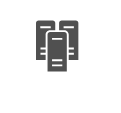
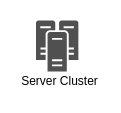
  <mxCell id="0" />
  <mxCell id="1" parent="0" />
  <mxCell id="2" value="" style="group" vertex="1" connectable="0" parent="1"><mxGeometry x="20" y="20" width="79" height="71" as="geometry" /></mxCell>
+ <mxCell id="3" value="Server Cluster" style="text;html=1;strokeColor=none;fillColor=none;align=center;verticalAlign=middle;whiteSpace=wrap;rounded=0;" vertex="1" parent="2"><mxGeometry y="51" width="79" height="20" as="geometry" /></mxCell>
  <mxCell id="4" value="" style="pointerEvents=1;shadow=0;dashed=0;html=1;strokeColor=none;fillColor=#505050;labelPosition=center;verticalLabelPosition=bottom;verticalAlign=top;outlineConnect=0;align=center;shape=mxgraph.office.servers.cluster_server;aspect=fixed;" vertex="1" parent="2"><mxGeometry x="15.5" width="42.36" height="51" as="geometry" /></mxCell>
